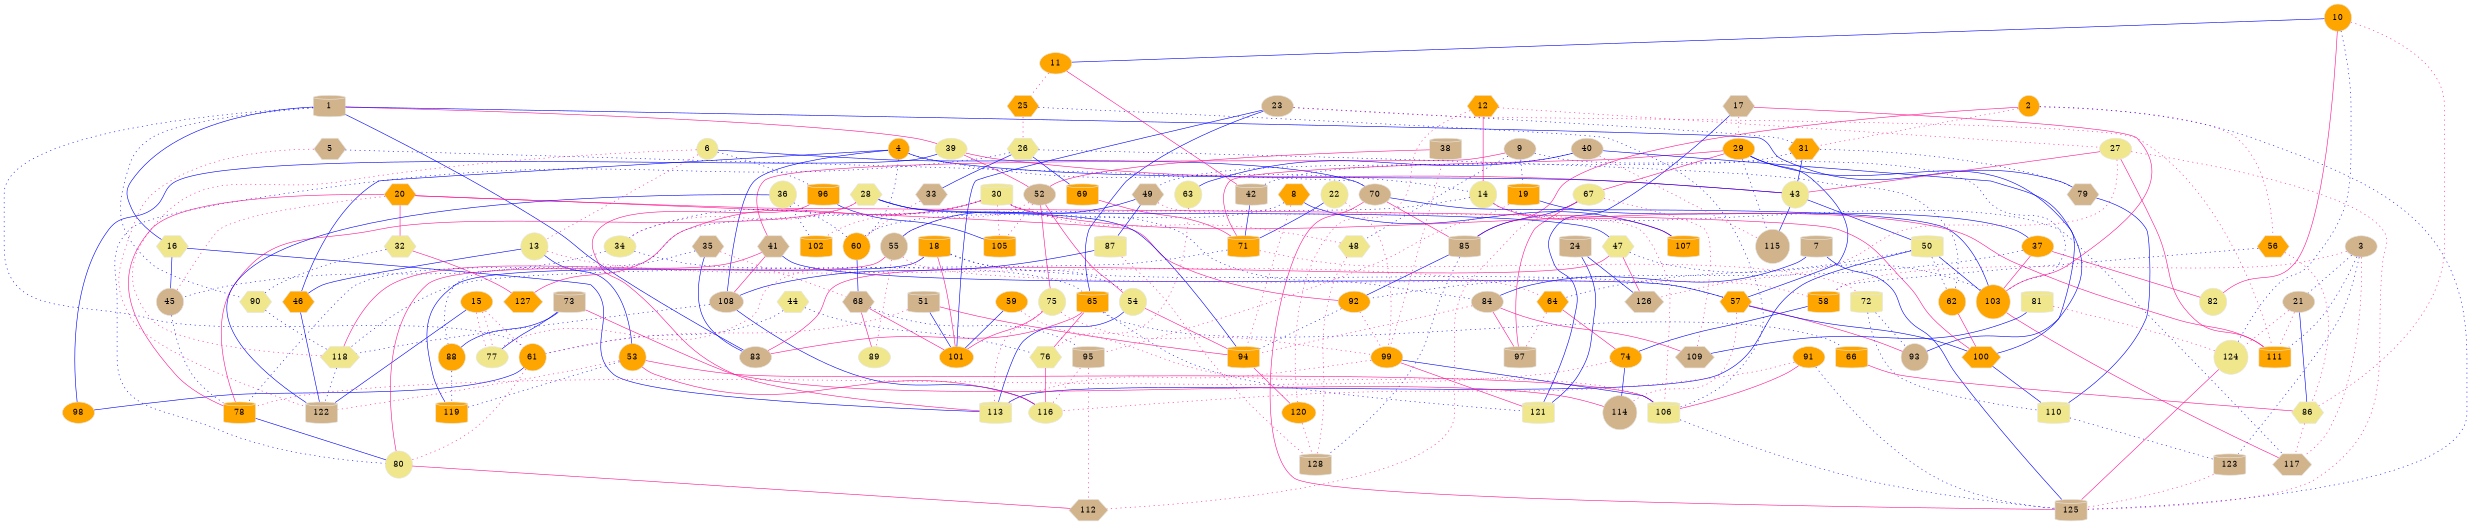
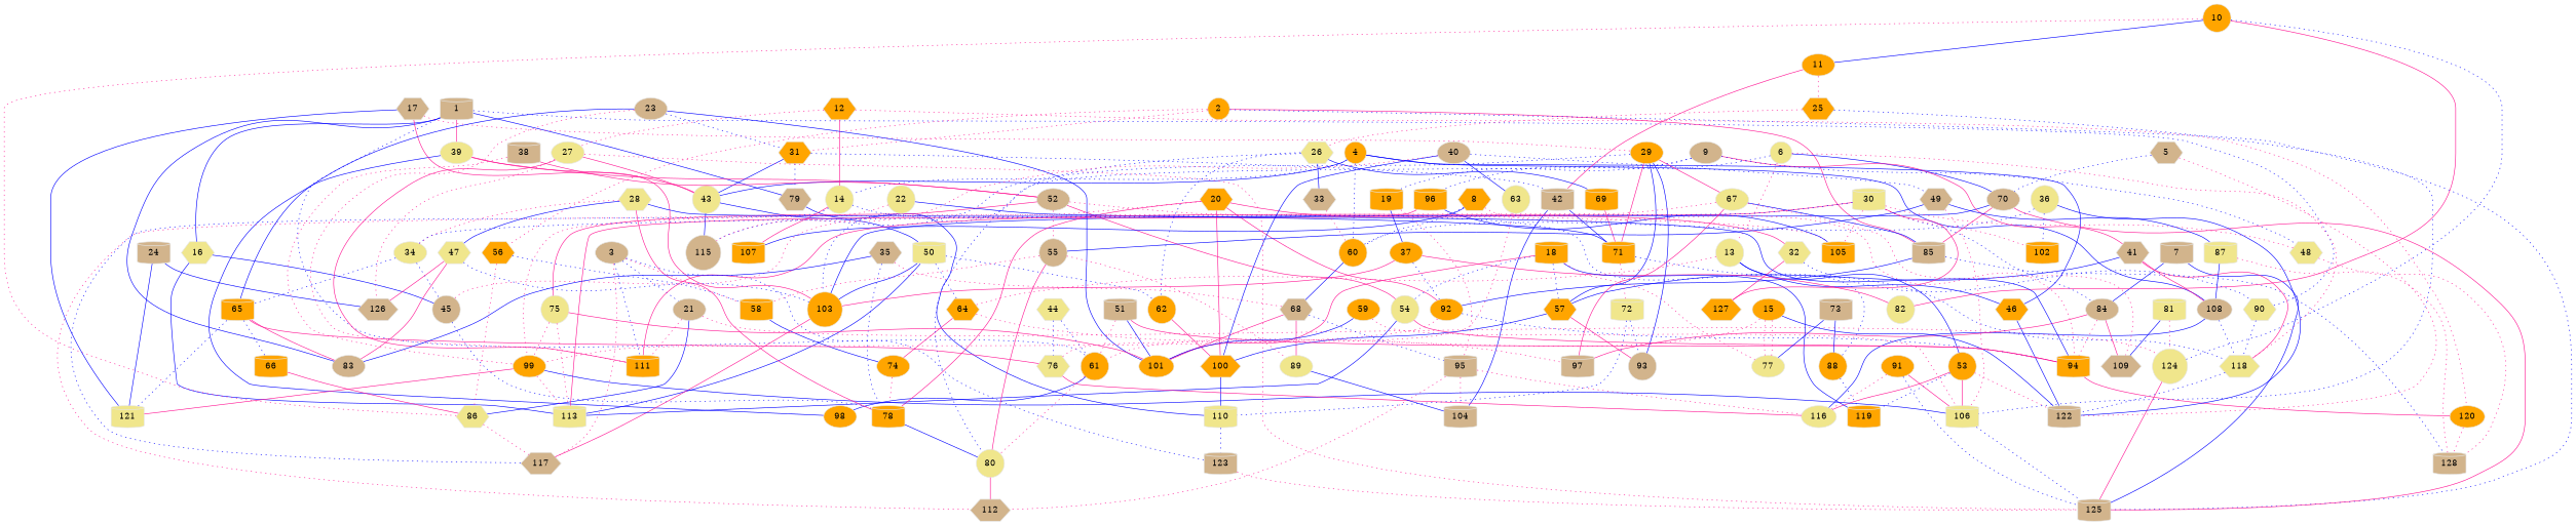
  graph {
    node [color=gray90 fillcolor=orange shape=cylinder style=filled]
    edge [color=blue style=solid]
    1 [fillcolor=tan]
    16 [fillcolor=khaki shape=hexagon]
    39 [fillcolor=khaki shape=ellipse]
    61 [shape=circle]
    79 [fillcolor=tan shape=hexagon]
    83 [fillcolor=tan shape=ellipse]
    90 [fillcolor=khaki shape=hexagon]
    45 [fillcolor=tan shape=circle]
    113 [fillcolor=khaki]
    43 [fillcolor=khaki shape=circle]
    52 [fillcolor=tan shape=ellipse]
    98 [shape=ellipse]
    80 [fillcolor=khaki shape=circle]
    110 [fillcolor=khaki]
    118 [fillcolor=khaki shape=hexagon]
    2 [shape=circle]
    31 [shape=hexagon]
    56 [shape=hexagon]
    85 [fillcolor=tan]
    125 [fillcolor=tan]
    42 [fillcolor=tan]
    58
    86 [fillcolor=khaki shape=hexagon]
    92 [shape=ellipse]
    128 [fillcolor=tan]
    3 [fillcolor=tan shape=ellipse]
    21 [fillcolor=tan shape=ellipse]
    111
    117 [fillcolor=tan shape=hexagon]
    123 [fillcolor=tan]
    124 [fillcolor=khaki shape=circle]
    74 [shape=ellipse]
    4 [shape=circle]
    14 [fillcolor=khaki shape=circle]
    46 [shape=hexagon]
    60 [shape=circle]
    108 [fillcolor=tan shape=ellipse]
    107
    88 [shape=circle]
    115 [fillcolor=tan shape=circle]
    50 [fillcolor=khaki]
    122 [fillcolor=tan]
    68 [fillcolor=tan shape=hexagon]
    116 [fillcolor=khaki shape=ellipse]
    5 [fillcolor=tan shape=hexagon]
    70 [fillcolor=tan shape=ellipse]
    103 [shape=circle]
    6 [fillcolor=khaki shape=circle]
    13 [fillcolor=khaki shape=circle]
    96
    53 [shape=circle]
    64 [shape=hexagon]
    105
    7 [fillcolor=tan]
    84 [fillcolor=tan shape=ellipse]
    94
    97 [fillcolor=tan]
    109 [fillcolor=tan shape=hexagon]
    8 [shape=hexagon]
    120 [shape=ellipse]
    9 [fillcolor=tan shape=ellipse]
    19
    41 [fillcolor=tan shape=hexagon]
    48 [fillcolor=khaki shape=hexagon]
    37 [shape=ellipse]
    95 [fillcolor=tan]
    57 [shape=hexagon]
    10 [shape=circle]
    11 [shape=ellipse]
    82 [fillcolor=khaki shape=circle]
    25 [shape=hexagon]
    26 [fillcolor=khaki shape=hexagon]
    106 [fillcolor=khaki]
    71
+   104 [fillcolor=tan]
    12 [shape=hexagon]
    27 [fillcolor=khaki shape=ellipse]
    126 [fillcolor=tan shape=hexagon]
    119
    15 [shape=ellipse]
    77 [fillcolor=khaki shape=ellipse]
    78
    17 [fillcolor=tan shape=hexagon]
    29 [shape=ellipse]
    121 [fillcolor=khaki]
    67 [fillcolor=khaki shape=ellipse]
    93 [fillcolor=tan shape=circle]
    18
    54 [fillcolor=khaki shape=circle]
    101 [shape=ellipse]
    100 [shape=hexagon]
-   114 [fillcolor=tan shape=circle]
    112 [fillcolor=tan shape=hexagon]
    20 [shape=hexagon]
    32 [fillcolor=khaki shape=hexagon]
    127 [shape=hexagon]
    99 [shape=ellipse]
    22 [fillcolor=khaki shape=circle]
    72 [fillcolor=khaki]
    23 [fillcolor=tan shape=ellipse]
    65
    76 [fillcolor=khaki shape=hexagon]
    66
    24 [fillcolor=tan]
    33 [fillcolor=tan shape=hexagon]
    62 [shape=circle]
    69
    28 [fillcolor=khaki shape=hexagon]
    34 [fillcolor=khaki shape=ellipse]
    47 [fillcolor=khaki shape=hexagon]
    30 [fillcolor=khaki]
    102
    35 [fillcolor=tan shape=hexagon]
    89 [fillcolor=khaki shape=ellipse]
    36 [fillcolor=khaki shape=circle]
    38 [fillcolor=tan]
    55 [fillcolor=tan shape=circle]
    75 [fillcolor=khaki shape=circle]
    40 [fillcolor=tan shape=ellipse]
    49 [fillcolor=tan shape=hexagon]
    63 [fillcolor=khaki shape=circle]
    87 [fillcolor=khaki]
    44 [fillcolor=khaki shape=hexagon]
    51 [fillcolor=tan]
    59 [shape=ellipse]
    73 [fillcolor=tan]
    81 [fillcolor=khaki]
    91 [shape=ellipse]
    1 -- 16
    1 -- 39 [color=deeppink]
    1 -- 61 [style=dotted]
    1 -- 79
    1 -- 83
    1 -- 90 [style=dotted]
    16 -- 45
    16 -- 113
    39 -- 43 [color=deeppink]
    39 -- 52 [color=deeppink]
    39 -- 98
    61 -- 98
    61 -- 80 [color=deeppink style=dotted]
    79 -- 110
    90 -- 118 [style=dotted]
    45 -- 78 [style=dotted]
    43 -- 115
    43 -- 50
    52 -- 105 [color=deeppink style=dotted]
    52 -- 54 [color=deeppink]
    52 -- 55 [color=deeppink style=dotted]
    52 -- 75 [color=deeppink]
    80 -- 112 [color=deeppink]
    110 -- 123 [style=dotted]
    118 -- 122 [style=dotted]
    2 -- 31 [color=deeppink style=dotted]
    2 -- 56 [color=deeppink style=dotted]
    2 -- 85 [color=deeppink]
    2 -- 125 [style=dotted]
    31 -- 79 [style=dotted]
    31 -- 43
    31 -- 42 [style=dotted]
    56 -- 58 [style=dotted]
    56 -- 86 [color=deeppink style=dotted]
    85 -- 92
    85 -- 128 [style=dotted]
    42 -- 71
+   42 -- 104
    58 -- 74
    86 -- 117 [color=deeppink style=dotted]
    92 -- 94 [style=dotted]
    92 -- 99 [color=deeppink style=dotted]
    3 -- 58 [color=deeppink style=dotted]
    3 -- 21 [style=dotted]
    3 -- 111 [style=dotted]
    3 -- 117 [color=deeppink style=dotted]
    3 -- 123 [style=dotted]
    21 -- 86
    21 -- 111 [color=deeppink style=dotted]
    21 -- 124 [color=deeppink style=dotted]
    123 -- 125 [color=deeppink style=dotted]
    124 -- 125 [color=deeppink]
    74 -- 78 [color=deeppink style=dotted]
-   74 -- 114
    4 -- 43
    4 -- 14 [style=dotted]
    4 -- 46
    4 -- 60 [style=dotted]
    4 -- 108
    14 -- 117 [style=dotted]
    14 -- 107 [color=deeppink]
    14 -- 88 [style=dotted]
    46 -- 122
    60 -- 68
    108 -- 118 [style=dotted]
    108 -- 116
    88 -- 119 [style=dotted]
    50 -- 113
    50 -- 103
    50 -- 64 [style=dotted]
    50 -- 62 [style=dotted]
    68 -- 95 [style=dotted]
    68 -- 101 [color=deeppink]
    68 -- 89 [color=deeppink]
    5 -- 122 [color=deeppink style=dotted]
    5 -- 70 [style=dotted]
    70 -- 85 [color=deeppink]
    70 -- 125 [color=deeppink]
    70 -- 103
    103 -- 117 [color=deeppink]
    6 -- 118 [color=deeppink style=dotted]
    6 -- 70
    6 -- 13 [color=deeppink style=dotted]
    6 -- 96 [style=dotted]
    13 -- 46
    13 -- 53
    13 -- 64 [color=deeppink style=dotted]
    96 -- 113 [color=deeppink]
    96 -- 105
    53 -- 122 [color=deeppink style=dotted]
    53 -- 116 [color=deeppink]
    53 -- 106 [color=deeppink]
    53 -- 119 [style=dotted]
    64 -- 74 [color=deeppink]
    64 -- 97 [color=deeppink style=dotted]
    7 -- 125
    7 -- 84
    84 -- 94 [color=deeppink style=dotted]
    84 -- 97 [color=deeppink]
    84 -- 109 [color=deeppink]
    94 -- 120 [color=deeppink]
    8 -- 60 [style=dotted]
    8 -- 107
    8 -- 94 [color=deeppink style=dotted]
    120 -- 128 [color=deeppink style=dotted]
    9 -- 103 [style=dotted]
    9 -- 19 [style=dotted]
    9 -- 41 [color=deeppink]
    9 -- 48 [style=dotted]
    19 -- 37
    19 -- 95 [color=deeppink style=dotted]
    41 -- 118 [color=deeppink]
    41 -- 108 [color=deeppink]
    41 -- 57
    48 -- 128 [color=deeppink style=dotted]
    37 -- 92 [style=dotted]
    37 -- 103 [color=deeppink]
    37 -- 82 [color=deeppink]
    95 -- 116 [color=deeppink style=dotted]
+   95 -- 104 [color=deeppink style=dotted]
    95 -- 112 [color=deeppink style=dotted]
    57 -- 93 [color=deeppink]
    57 -- 100
-   57 -- 114 [color=deeppink style=dotted]
    10 -- 86 [color=deeppink style=dotted]
    10 -- 124 [style=dotted]
    10 -- 11
    10 -- 82 [color=deeppink]
    11 -- 42 [color=deeppink]
    11 -- 25 [color=deeppink style=dotted]
    25 -- 26 [color=deeppink style=dotted]
    25 -- 106 [style=dotted]
    26 -- 80 [style=dotted]
    26 -- 33
    26 -- 62 [style=dotted]
    26 -- 69
    106 -- 125 [style=dotted]
    71 -- 118 [style=dotted]
    71 -- 72 [color=deeppink style=dotted]
    12 -- 14 [color=deeppink]
    12 -- 120 [color=deeppink style=dotted]
    12 -- 27 [color=deeppink style=dotted]
    27 -- 43 [color=deeppink]
    27 -- 125 [color=deeppink style=dotted]
    27 -- 111 [color=deeppink]
    27 -- 126 [color=deeppink style=dotted]
    15 -- 61 [color=deeppink style=dotted]
    15 -- 122
    15 -- 77 [color=deeppink style=dotted]
    15 -- 77 [color=deeppink style=dotted]
    78 -- 80
    17 -- 103 [color=deeppink]
    17 -- 29 [color=deeppink style=dotted]
    17 -- 121
    29 -- 115 [style=dotted]
    29 -- 57
    29 -- 71 [color=deeppink]
    29 -- 67 [color=deeppink]
    29 -- 93
    67 -- 85
    67 -- 97 [color=deeppink]
    67 -- 109 [color=deeppink style=dotted]
    67 -- 112 [color=deeppink style=dotted]
    18 -- 57 [style=dotted]
    18 -- 119
    18 -- 77 [color=deeppink style=dotted]
    18 -- 54 [style=dotted]
    18 -- 101 [color=deeppink]
    54 -- 113
    54 -- 94 [color=deeppink]
    100 -- 110
    20 -- 45 [color=deeppink style=dotted]
    20 -- 92 [color=deeppink]
    20 -- 78 [color=deeppink]
    20 -- 100 [color=deeppink]
    20 -- 32 [color=deeppink]
    32 -- 90 [style=dotted]
    32 -- 127 [color=deeppink]
    99 -- 113 [color=deeppink style=dotted]
    99 -- 106
    99 -- 121 [color=deeppink]
    22 -- 71
    22 -- 99 [color=deeppink style=dotted]
    72 -- 110 [style=dotted]
    72 -- 93 [style=dotted]
    23 -- 31 [style=dotted]
    23 -- 111 [color=deeppink style=dotted]
    23 -- 101
    23 -- 65
    65 -- 83 [color=deeppink]
    65 -- 121 [style=dotted]
    65 -- 76 [color=deeppink]
    65 -- 66 [style=dotted]
    76 -- 116 [color=deeppink]
    66 -- 86 [color=deeppink]
    24 -- 126
    24 -- 121
    33 -- 60 [color=deeppink style=dotted]
    62 -- 100 [color=deeppink]
    69 -- 71 [color=deeppink]
    28 -- 94
    28 -- 78 [color=deeppink]
    28 -- 34 [color=deeppink style=dotted]
    28 -- 47
    34 -- 45 [style=dotted]
    34 -- 65 [style=dotted]
    47 -- 83 [color=deeppink]
    47 -- 103 [style=dotted]
    47 -- 126 [color=deeppink]
    30 -- 111 [color=deeppink]
    30 -- 105 [color=deeppink style=dotted]
    30 -- 84 [style=dotted]
    30 -- 48 [color=deeppink style=dotted]
    30 -- 127 [color=deeppink]
    30 -- 34 [style=dotted]
    30 -- 102 [color=deeppink style=dotted]
    35 -- 83
    35 -- 68 [color=deeppink style=dotted]
    35 -- 78 [style=dotted]
+   89 -- 104
    36 -- 60 [style=dotted]
    36 -- 122
    36 -- 102 [style=dotted]
    38 -- 52 [color=deeppink]
    38 -- 99 [color=deeppink style=dotted]
    55 -- 80 [color=deeppink]
    55 -- 58 [color=deeppink style=dotted]
    55 -- 89 [color=deeppink style=dotted]
    75 -- 113 [color=deeppink style=dotted]
    75 -- 101 [color=deeppink]
    75 -- 99 [color=deeppink style=dotted]
    40 -- 115 [color=deeppink style=dotted]
    40 -- 100
    40 -- 49 [style=dotted]
    40 -- 63
    49 -- 106 [color=deeppink style=dotted]
    49 -- 55
    49 -- 87
    63 -- 76 [color=deeppink style=dotted]
    87 -- 128 [color=deeppink style=dotted]
    87 -- 108
    44 -- 61 [style=dotted]
    44 -- 76 [style=dotted]
    51 -- 61 [color=deeppink style=dotted]
    51 -- 94 [color=deeppink]
    51 -- 101
    59 -- 106 [color=deeppink style=dotted]
    59 -- 101
    73 -- 88
    73 -- 77
-   73 -- 114 [color=deeppink]
    81 -- 124 [color=deeppink style=dotted]
    81 -- 109
    91 -- 125 [style=dotted]
    91 -- 116 [color=deeppink style=dotted]
    91 -- 106 [color=deeppink]
  }
